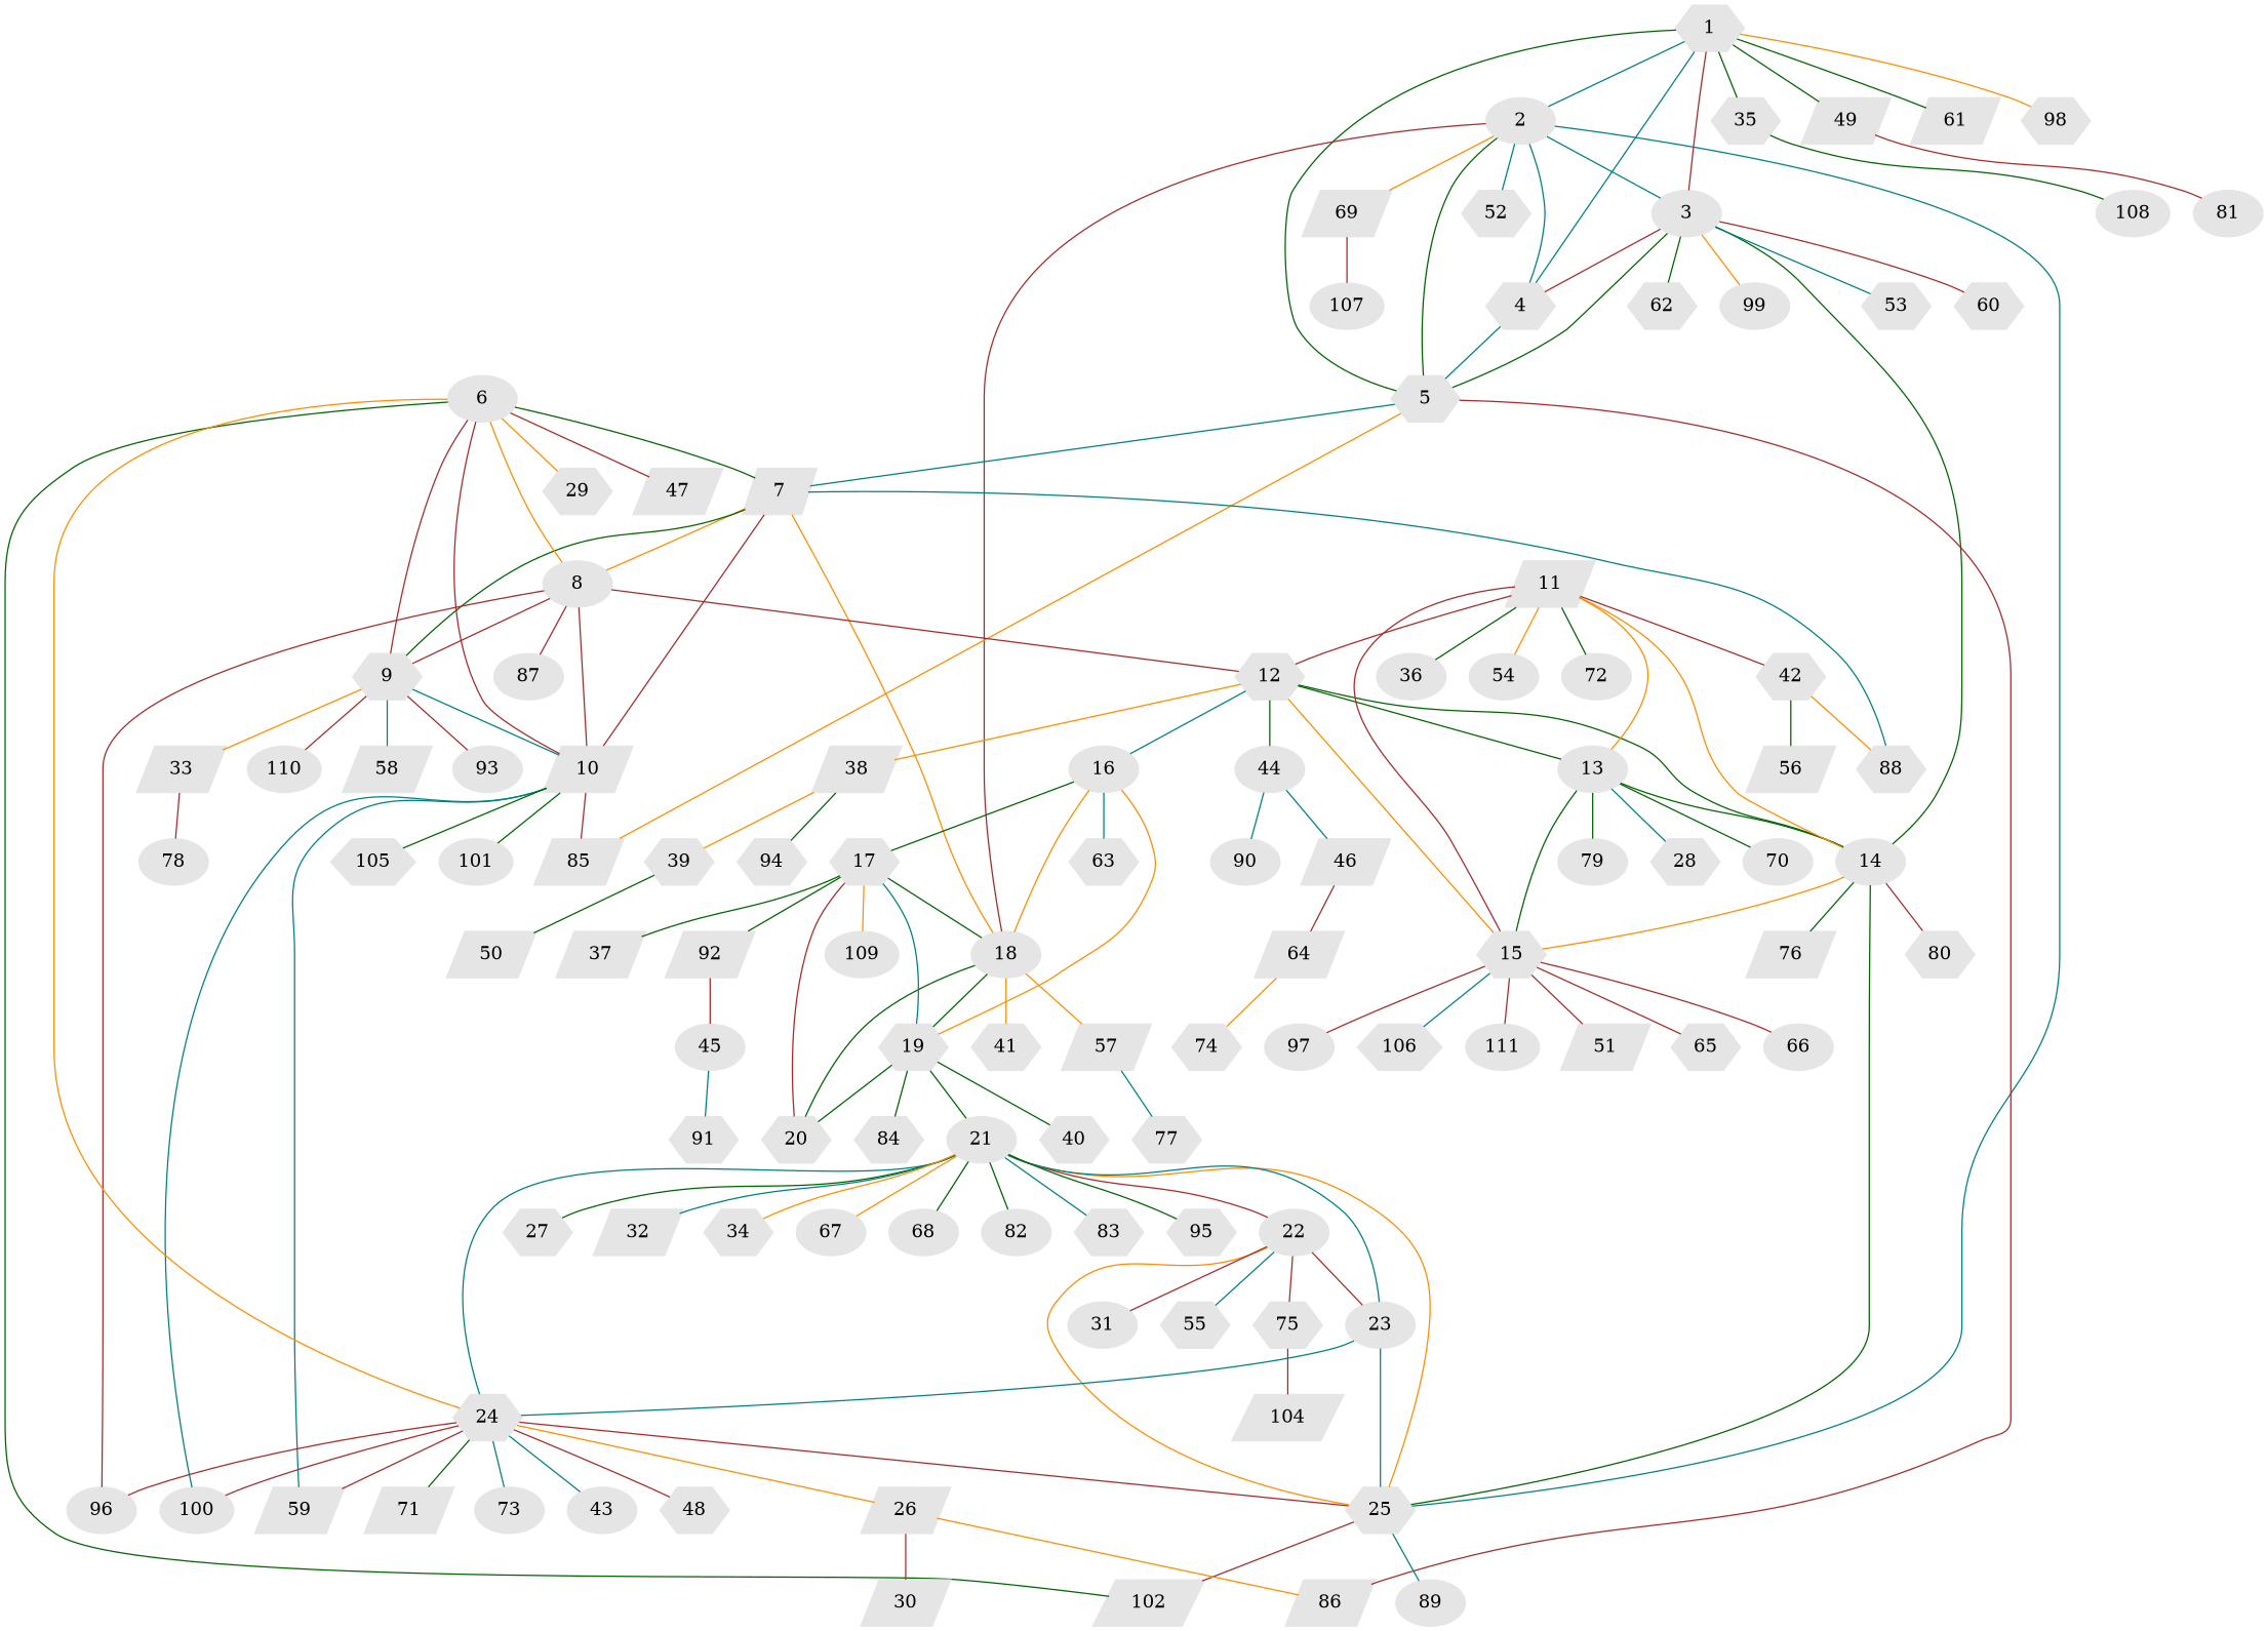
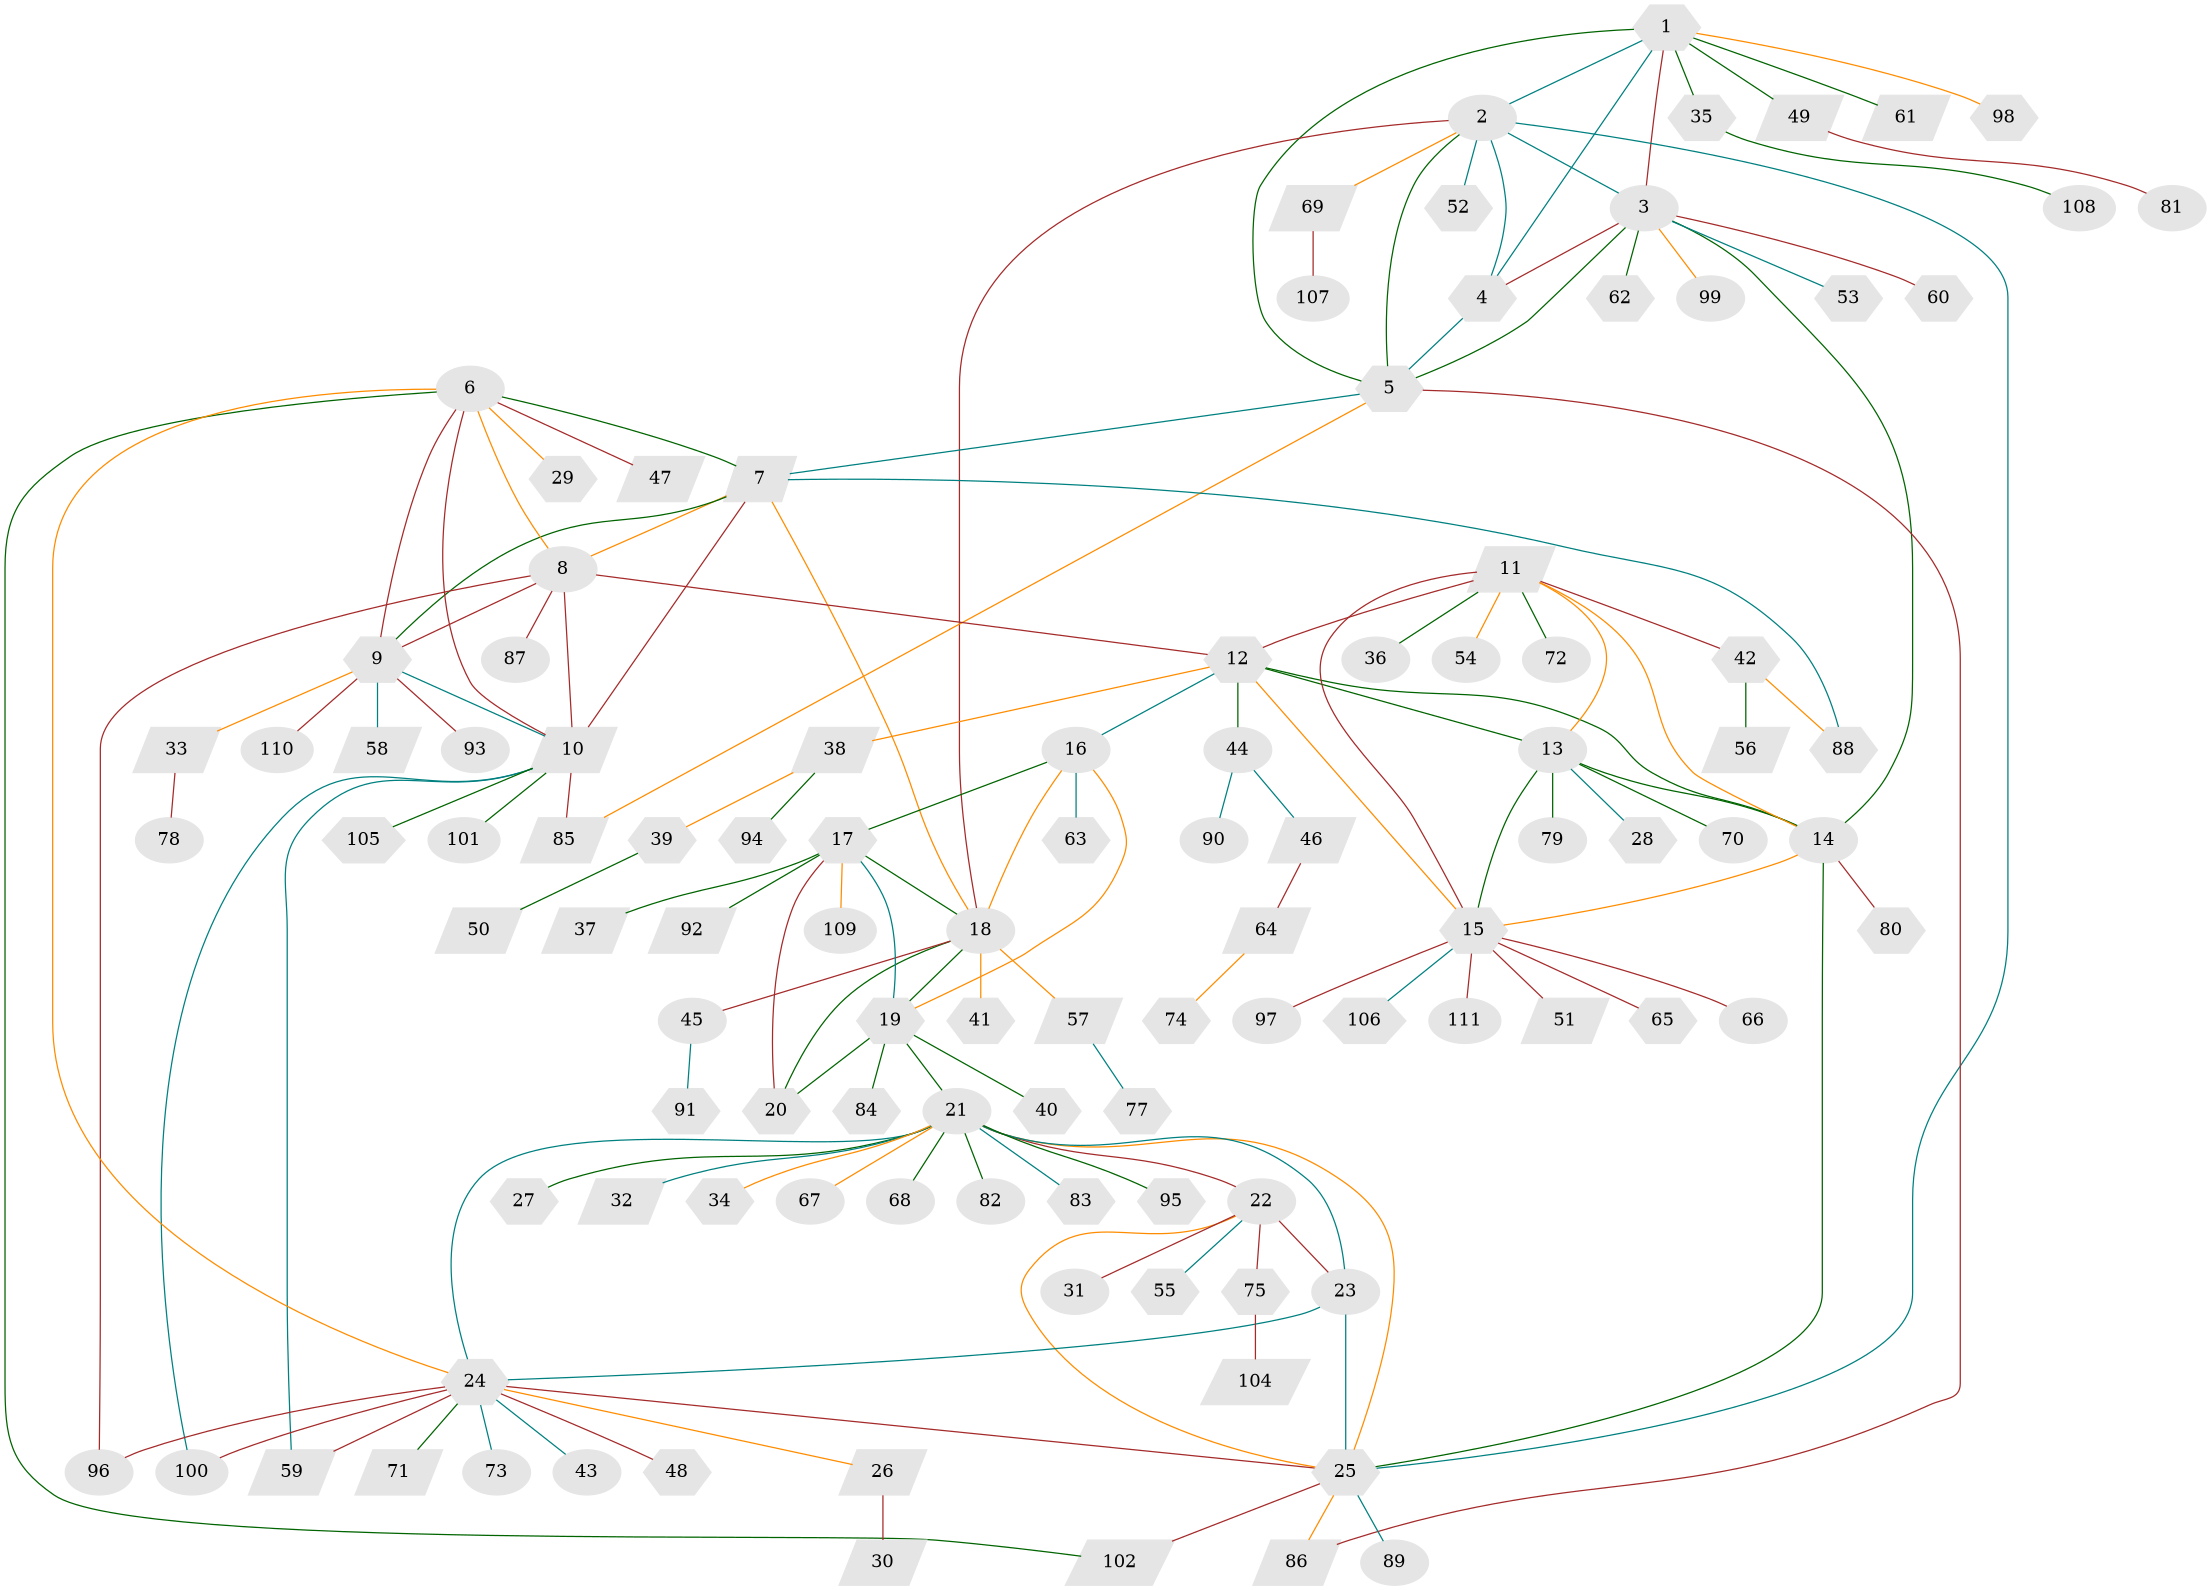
  graph {
    node [color=gray90 shape=hexagon style=filled]
    edge [color=brown]
    1
    2 [shape=ellipse]
    3 [shape=ellipse]
    4
    5
    35
    49 [shape=parallelogram]
    61 [shape=parallelogram]
    98
    18 [shape=ellipse]
    25
    52
    69 [shape=parallelogram]
    14 [shape=ellipse]
    53
    60
    62
    99 [shape=ellipse]
    7 [shape=parallelogram]
    85 [shape=parallelogram]
    86 [shape=parallelogram]
    108 [shape=ellipse]
    81 [shape=ellipse]
    19
    20
    41
    45 [shape=ellipse]
    57 [shape=parallelogram]
    102 [shape=parallelogram]
    89 [shape=ellipse]
    107 [shape=ellipse]
    15
-   76 [shape=parallelogram]
    80
    8 [shape=ellipse]
    9
    10 [shape=parallelogram]
    88
    6 [shape=ellipse]
    24
    29
    47 [shape=parallelogram]
    12
    87 [shape=ellipse]
    96 [shape=ellipse]
    33 [shape=parallelogram]
    58 [shape=parallelogram]
    93 [shape=ellipse]
    110 [shape=ellipse]
    59 [shape=parallelogram]
    100 [shape=ellipse]
    101 [shape=ellipse]
    105
    26 [shape=parallelogram]
    43 [shape=ellipse]
    48
    71 [shape=parallelogram]
    73 [shape=ellipse]
    13 [shape=ellipse]
    16 [shape=ellipse]
    38 [shape=parallelogram]
    44 [shape=ellipse]
    78 [shape=ellipse]
    11 [shape=parallelogram]
    36 [shape=ellipse]
    42
    54 [shape=ellipse]
    72 [shape=ellipse]
    28
    70 [shape=ellipse]
    79 [shape=ellipse]
    51 [shape=parallelogram]
    65
    66 [shape=ellipse]
    97 [shape=ellipse]
    106
    111 [shape=ellipse]
    56 [shape=parallelogram]
    17
    63
    39
    94
    46 [shape=parallelogram]
    90 [shape=ellipse]
    37 [shape=parallelogram]
    92 [shape=parallelogram]
    109 [shape=ellipse]
    21 [shape=ellipse]
    40
    84
    91
    77
    22 [shape=ellipse]
    23 [shape=ellipse]
    27
    32 [shape=parallelogram]
    34
    67 [shape=ellipse]
    68 [shape=ellipse]
    82 [shape=ellipse]
    83
    95
    31 [shape=ellipse]
    55
    75
    104 [shape=parallelogram]
    30 [shape=parallelogram]
    50 [shape=parallelogram]
    64 [shape=parallelogram]
    74
    1 -- 2 [color=teal]
    1 -- 3
    1 -- 4 [color=teal]
    1 -- 5 [color=darkgreen]
    1 -- 35 [color=darkgreen]
    1 -- 49 [color=darkgreen]
    1 -- 61 [color=darkgreen]
    1 -- 98 [color=darkorange]
    2 -- 3 [color=teal]
    2 -- 4 [color=teal]
    2 -- 5 [color=darkgreen]
    2 -- 18
    2 -- 25 [color=teal]
    2 -- 52 [color=teal]
    2 -- 69 [color=darkorange]
    3 -- 4
    3 -- 5 [color=darkgreen]
    3 -- 14 [color=darkgreen]
    3 -- 53 [color=teal]
    3 -- 60
    3 -- 62 [color=darkgreen]
    3 -- 99 [color=darkorange]
    4 -- 5 [color=teal]
    5 -- 7 [color=teal]
    5 -- 85 [color=darkorange]
    5 -- 86
    35 -- 108 [color=darkgreen]
    49 -- 81
    18 -- 19 [color=darkgreen]
    18 -- 20 [color=darkgreen]
    18 -- 41 [color=darkorange]
-   92 -- 45
+   18 -- 45
    18 -- 57 [color=darkorange]
    25 -- 102
    25 -- 89 [color=teal]
    69 -- 107
    14 -- 25 [color=darkgreen]
    14 -- 15 [color=darkorange]
-   14 -- 76 [color=darkgreen]
    14 -- 80
    7 -- 18 [color=darkorange]
    7 -- 8 [color=darkorange]
    7 -- 9 [color=darkgreen]
    7 -- 10
    7 -- 88 [color=teal]
    19 -- 20 [color=darkgreen]
    19 -- 21 [color=darkgreen]
    19 -- 40 [color=darkgreen]
    19 -- 84 [color=darkgreen]
    45 -- 91 [color=teal]
    57 -- 77 [color=teal]
    15 -- 51
    15 -- 65
    15 -- 66
    15 -- 97
    15 -- 106 [color=teal]
    15 -- 111
    8 -- 9
    8 -- 10
    8 -- 12
    8 -- 87
    8 -- 96
    9 -- 10 [color=teal]
    9 -- 33 [color=darkorange]
    9 -- 58 [color=teal]
    9 -- 93
    9 -- 110
    10 -- 85
    10 -- 59 [color=teal]
    10 -- 100 [color=teal]
    10 -- 101 [color=darkgreen]
    10 -- 105 [color=darkgreen]
    6 -- 7 [color=darkgreen]
    6 -- 102 [color=darkgreen]
    6 -- 8 [color=darkorange]
    6 -- 9
    6 -- 10
    6 -- 24 [color=darkorange]
    6 -- 29 [color=darkorange]
    6 -- 47
    24 -- 25
    24 -- 96
    24 -- 59
    24 -- 100
    24 -- 26 [color=darkorange]
    24 -- 43 [color=teal]
    24 -- 48
    24 -- 71 [color=darkgreen]
    24 -- 73 [color=teal]
    12 -- 14 [color=darkgreen]
    12 -- 15 [color=darkorange]
    12 -- 13 [color=darkgreen]
    12 -- 16 [color=teal]
    12 -- 38 [color=darkorange]
    12 -- 44 [color=darkgreen]
    33 -- 78
-   26 -- 86 [color=darkorange]
+   25 -- 86 [color=darkorange]
    26 -- 30
    13 -- 14 [color=darkgreen]
    13 -- 15 [color=darkgreen]
    13 -- 28 [color=teal]
    13 -- 70 [color=darkgreen]
    13 -- 79 [color=darkgreen]
    16 -- 18 [color=darkorange]
    16 -- 19 [color=darkorange]
    16 -- 17 [color=darkgreen]
    16 -- 63 [color=teal]
    38 -- 39 [color=darkorange]
    38 -- 94 [color=darkgreen]
    44 -- 46 [color=teal]
    44 -- 90 [color=teal]
    11 -- 14 [color=darkorange]
    11 -- 15
    11 -- 12
    11 -- 13 [color=darkorange]
    11 -- 36 [color=darkgreen]
    11 -- 42
    11 -- 54 [color=darkorange]
    11 -- 72 [color=darkgreen]
    42 -- 88 [color=darkorange]
    42 -- 56 [color=darkgreen]
    17 -- 18 [color=darkgreen]
    17 -- 19 [color=teal]
    17 -- 20
    17 -- 37 [color=darkgreen]
    17 -- 92 [color=darkgreen]
    17 -- 109 [color=darkorange]
    39 -- 50 [color=darkgreen]
    46 -- 64
    21 -- 25 [color=darkorange]
    21 -- 24 [color=teal]
    21 -- 22
    21 -- 23 [color=teal]
    21 -- 27 [color=darkgreen]
    21 -- 32 [color=teal]
    21 -- 34 [color=darkorange]
    21 -- 67 [color=darkorange]
    21 -- 68 [color=darkgreen]
    21 -- 82 [color=darkgreen]
    21 -- 83 [color=teal]
    21 -- 95 [color=darkgreen]
    22 -- 25 [color=darkorange]
    22 -- 23
    22 -- 31
    22 -- 55 [color=teal]
    22 -- 75
    23 -- 25 [color=teal]
    23 -- 24 [color=teal]
    75 -- 104
    64 -- 74 [color=darkorange]
  }
